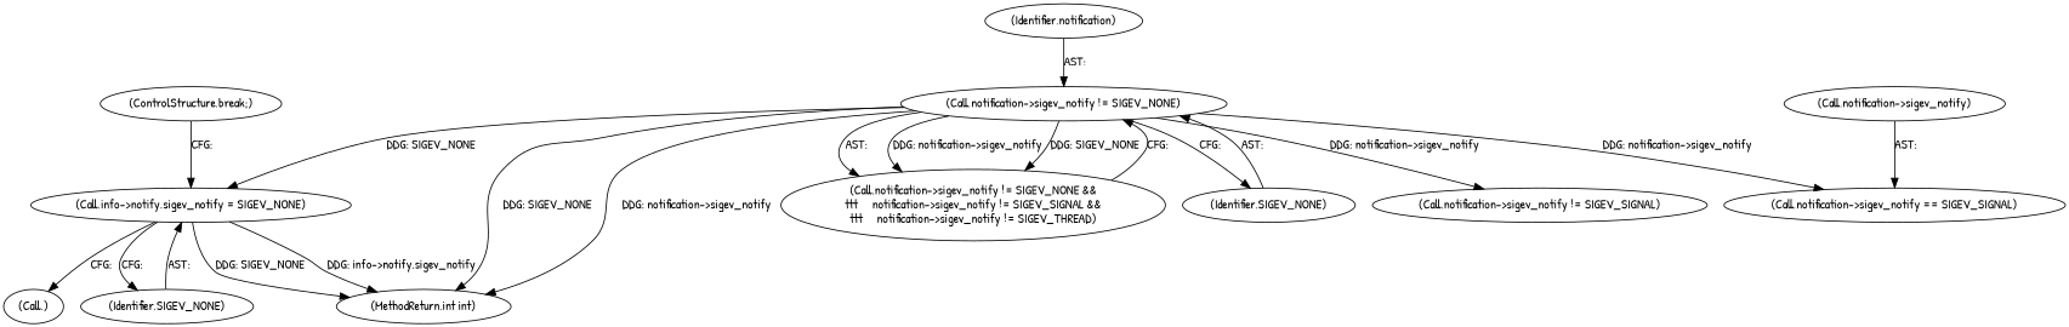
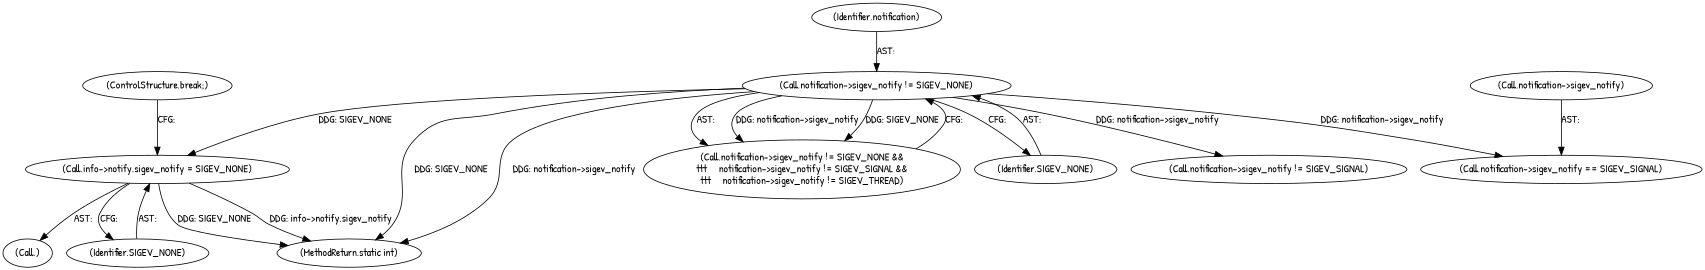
  digraph {
    fontname="Patrick Hand"
    node [fontname="Patrick Hand"]
    edge [fontname="Patrick Hand"]
    n1 [label="(Call,info->notify.sigev_notify = SIGEV_NONE)"]
    n2 [label="(Call,)"]
    n3 [label="(Identifier,SIGEV_NONE)"]
-   n4 [label="(MethodReturn,int int)"]
+   n4 [label="(MethodReturn,static int)"]
    n5 [label="(Call,notification->sigev_notify != SIGEV_NONE)"]
    n6 [label="(Call,notification->sigev_notify != SIGEV_NONE &&\n\t\t\t     notification->sigev_notify != SIGEV_SIGNAL &&\n\t\t\t     notification->sigev_notify != SIGEV_THREAD)"]
    n7 [label="(Identifier,SIGEV_NONE)"]
    n8 [label="(Call,notification->sigev_notify != SIGEV_SIGNAL)"]
    n9 [label="(Call,notification->sigev_notify == SIGEV_SIGNAL)"]
    n10 [label="(Call,notification->sigev_notify)"]
    n11 [label="(Identifier,notification)"]
    n12 [label="(ControlStructure,break;)"]
-   n1 -> n2 [label="CFG: "]
+   n1 -> n2 [label="AST: "]
    n1 -> n3 [label="CFG: "]
    n1 -> n4 [label="DDG: SIGEV_NONE"]
    n1 -> n4 [label="DDG: info->notify.sigev_notify"]
    n3 -> n1 [label="AST: "]
    n5 -> n1 [label="DDG: SIGEV_NONE"]
    n5 -> n4 [label="DDG: SIGEV_NONE"]
    n5 -> n4 [label="DDG: notification->sigev_notify"]
    n5 -> n6 [label="AST: "]
    n5 -> n6 [label="DDG: notification->sigev_notify"]
    n5 -> n6 [label="DDG: SIGEV_NONE"]
    n5 -> n7 [label="CFG: "]
    n5 -> n8 [label="DDG: notification->sigev_notify"]
    n5 -> n9 [label="DDG: notification->sigev_notify"]
    n6 -> n5 [label="CFG: "]
    n7 -> n5 [label="AST: "]
    n10 -> n9 [label="AST: "]
    n11 -> n5 [label="AST: "]
    n12 -> n1 [label="CFG: "]
  }
